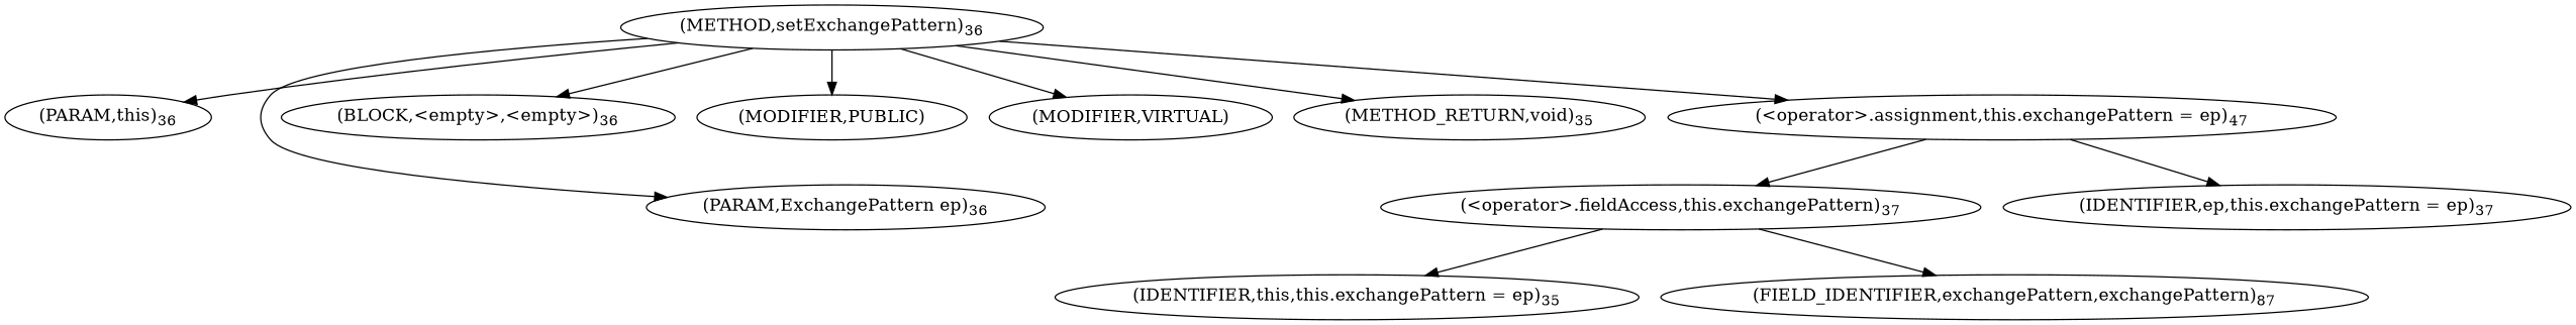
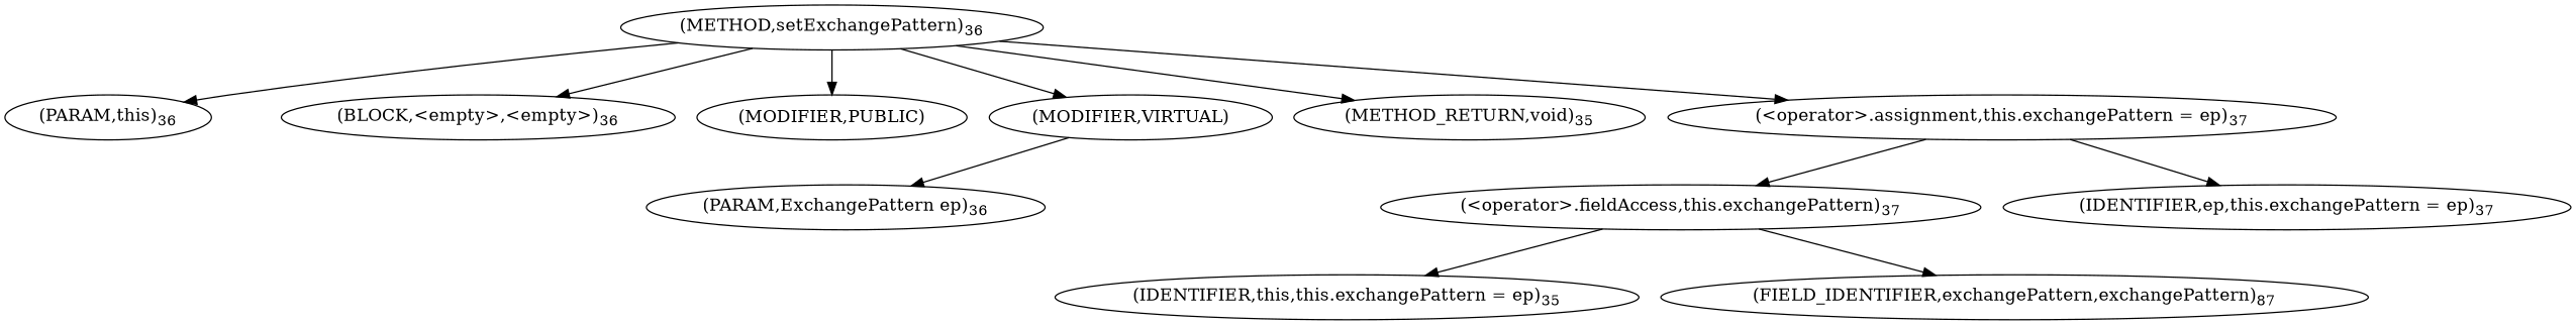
  digraph {
    n1 [label=<(METHOD,setExchangePattern)<SUB>36</SUB>>]
    n2 [label=<(PARAM,this)<SUB>36</SUB>>]
    n3 [label=<(PARAM,ExchangePattern ep)<SUB>36</SUB>>]
    n4 [label=<(BLOCK,&lt;empty&gt;,&lt;empty&gt;)<SUB>36</SUB>>]
    n5 [label=<(MODIFIER,PUBLIC)>]
    n6 [label=<(MODIFIER,VIRTUAL)>]
    n7 [label=<(METHOD_RETURN,void)<SUB>35</SUB>>]
-   n8 [label=<(&lt;operator&gt;.assignment,this.exchangePattern = ep)<SUB>47</SUB>>]
+   n8 [label=<(&lt;operator&gt;.assignment,this.exchangePattern = ep)<SUB>37</SUB>>]
    n9 [label=<(&lt;operator&gt;.fieldAccess,this.exchangePattern)<SUB>37</SUB>>]
    n10 [label=<(IDENTIFIER,ep,this.exchangePattern = ep)<SUB>37</SUB>>]
    n11 [label=<(IDENTIFIER,this,this.exchangePattern = ep)<SUB>35</SUB>>]
    n12 [label=<(FIELD_IDENTIFIER,exchangePattern,exchangePattern)<SUB>87</SUB>>]
    n1 -> n2
-   n1 -> n3
+   n6 -> n3
    n1 -> n4
    n1 -> n5
    n1 -> n6
    n1 -> n7
    n1 -> n8
    n8 -> n9
    n8 -> n10
    n9 -> n11
    n9 -> n12
  }
